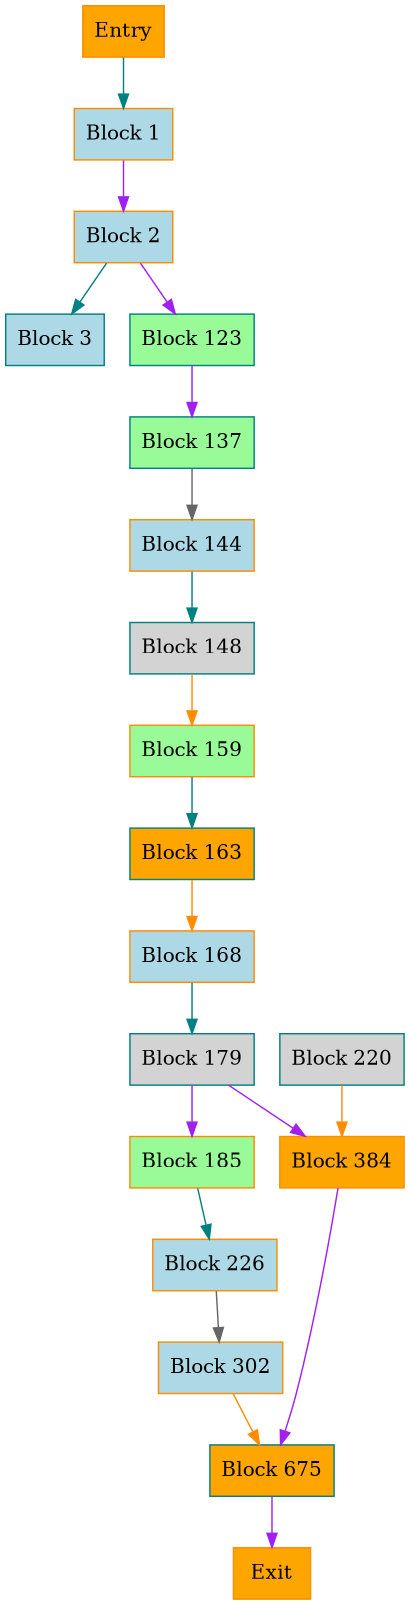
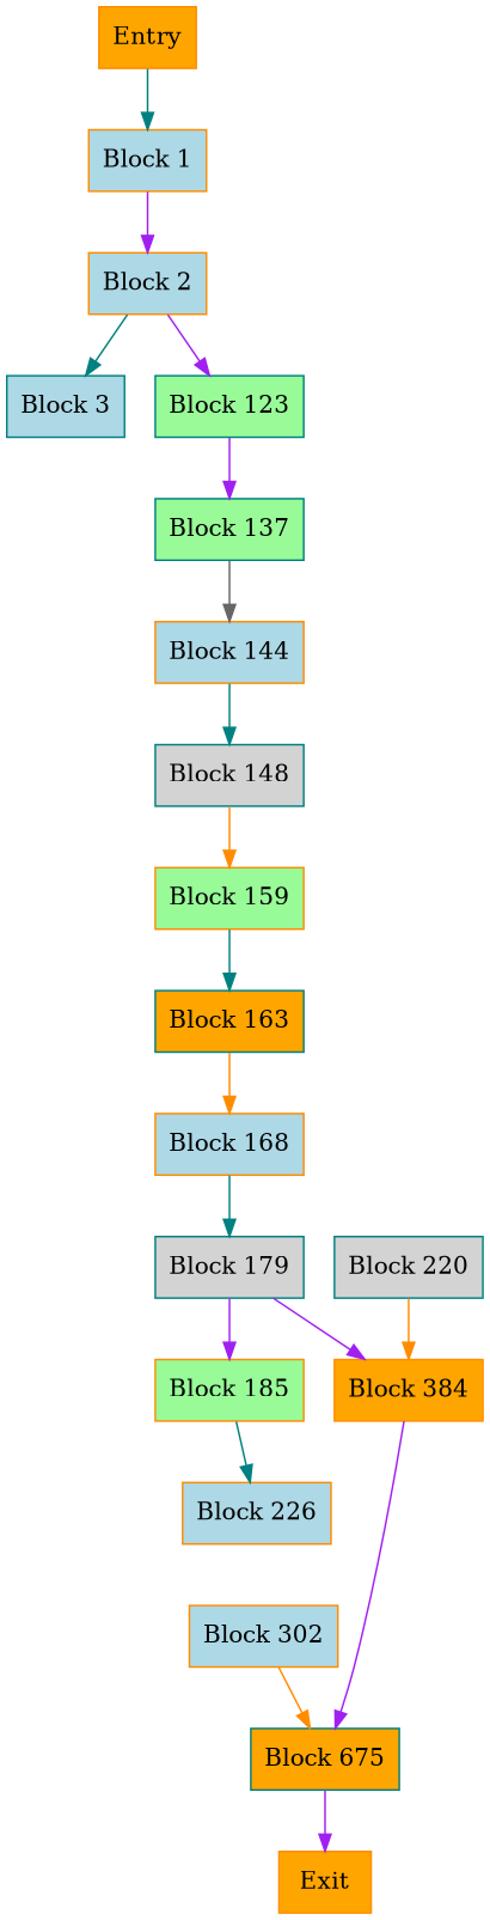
  digraph {
    node [color=darkorange fillcolor=lightblue shape=rectangle style=filled]
    edge [color=purple]
    n1 [fillcolor=orange label=Entry]
    n2 [label="Block 1"]
    n3 [label="Block 2"]
    n4 [fillcolor=orange label=Exit]
    n5 [color=teal label="Block 3"]
    n6 [color=teal fillcolor=palegreen label="Block 123"]
    n7 [color=teal fillcolor=palegreen label="Block 137"]
    n8 [label="Block 144"]
    n9 [color=teal fillcolor=lightgrey label="Block 148"]
    n10 [fillcolor=palegreen label="Block 159"]
    n11 [color=teal fillcolor=orange label="Block 163"]
    n12 [label="Block 168"]
    n13 [color=teal fillcolor=lightgrey label="Block 179"]
    n14 [fillcolor=palegreen label="Block 185"]
    n15 [fillcolor=orange label="Block 384"]
    n16 [label="Block 226"]
    n17 [color=teal fillcolor=lightgrey label="Block 220"]
    n18 [label="Block 302"]
    n19 [color=teal fillcolor=orange label="Block 675"]
    n1 -> n2 [color=teal]
    n2 -> n3
    n3 -> n5 [color=teal]
    n3 -> n6
    n6 -> n7
    n7 -> n8 [color=gray40]
    n8 -> n9 [color=teal]
    n9 -> n10 [color=darkorange]
    n10 -> n11 [color=teal]
    n11 -> n12 [color=darkorange]
    n12 -> n13 [color=teal]
    n13 -> n14
    n13 -> n15
    n14 -> n16 [color=teal]
    n15 -> n19
-   n16 -> n18 [color=gray40]
    n17 -> n15 [color=darkorange]
    n18 -> n19 [color=darkorange]
    n19 -> n4
  }
